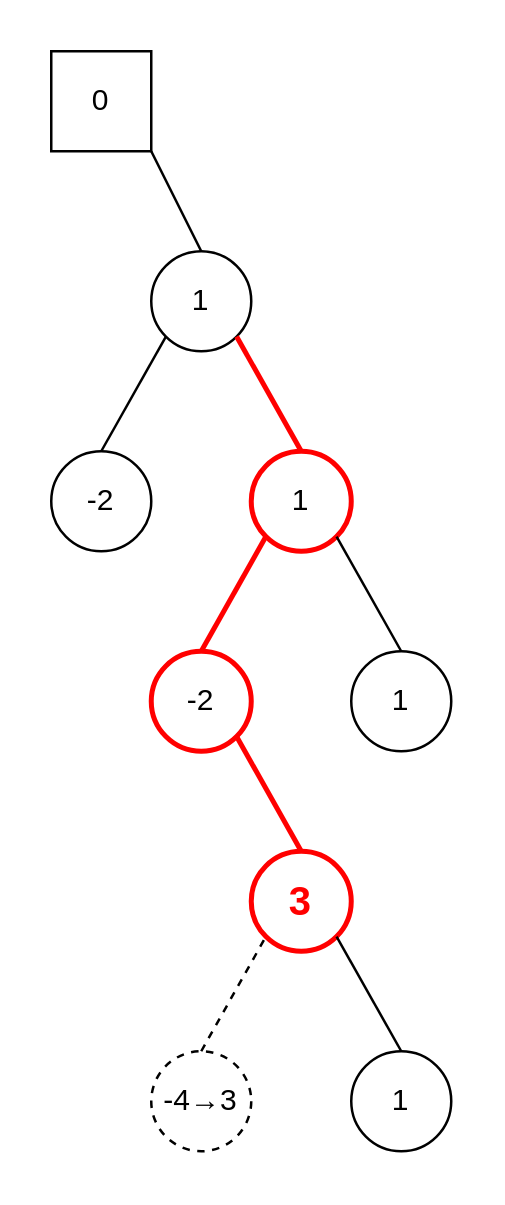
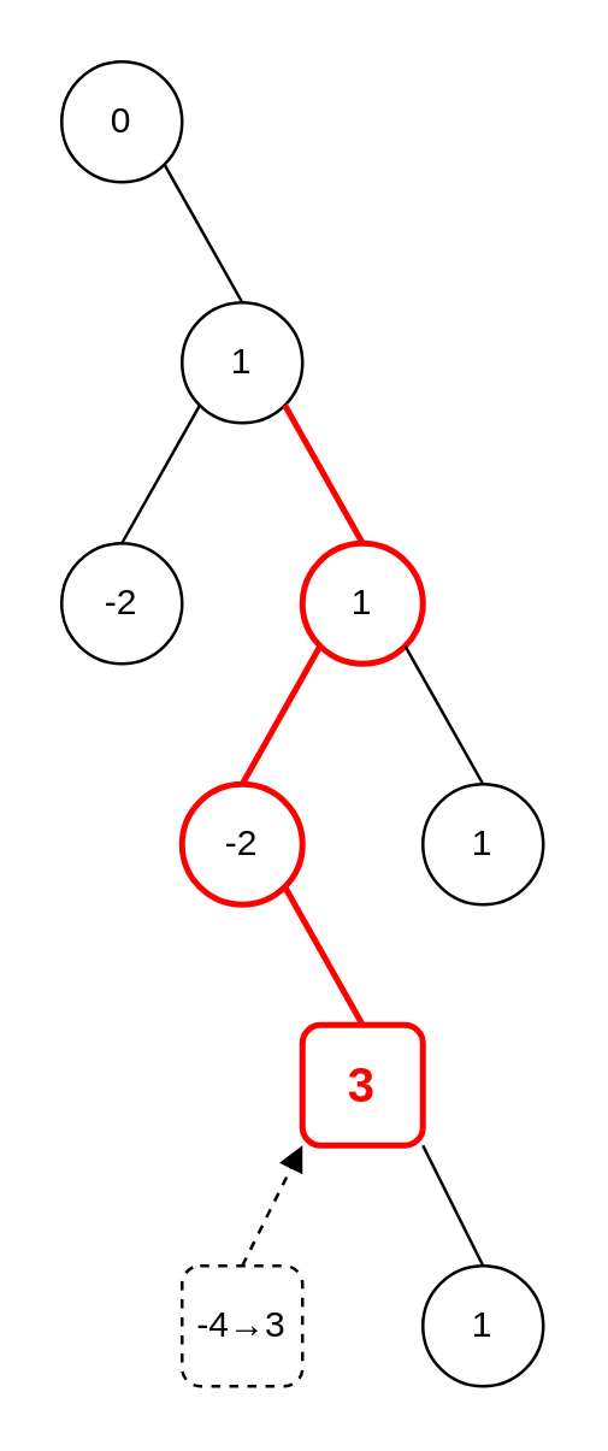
  <mxCell id="0" />
  <mxCell id="1" parent="0" />
- <mxCell id="2" value="0" style="whiteSpace=wrap;html=1;aspect=fixed;rounded=0;" parent="1" vertex="1"><mxGeometry x="20" y="20" width="40" height="40" as="geometry" /></mxCell>
+ <mxCell id="2" value="0" style="ellipse;whiteSpace=wrap;html=1;aspect=fixed;" parent="1" vertex="1"><mxGeometry x="20" y="20" width="40" height="40" as="geometry" /></mxCell>
  <mxCell id="3" value="1" style="ellipse;whiteSpace=wrap;html=1;aspect=fixed;strokeWidth=2;strokeColor=#FF0000;" parent="1" vertex="1"><mxGeometry x="100" y="180" width="40" height="40" as="geometry" /></mxCell>
  <mxCell id="4" value="1" style="ellipse;whiteSpace=wrap;html=1;aspect=fixed;" parent="1" vertex="1"><mxGeometry x="60" y="100" width="40" height="40" as="geometry" /></mxCell>
  <mxCell id="5" value="-2" style="ellipse;whiteSpace=wrap;html=1;aspect=fixed;" parent="1" vertex="1"><mxGeometry x="20" y="180" width="40" height="40" as="geometry" /></mxCell>
  <mxCell id="6" value="" style="endArrow=none;html=1;entryX=1;entryY=1;entryDx=0;entryDy=0;exitX=0.5;exitY=0;exitDx=0;exitDy=0;" parent="1" source="4" target="2" edge="1"><mxGeometry width="50" height="50" relative="1" as="geometry"><mxPoint x="90" y="290" as="sourcePoint" /><mxPoint x="140" y="240" as="targetPoint" /></mxGeometry></mxCell>
  <mxCell id="7" value="" style="endArrow=none;html=1;entryX=0;entryY=1;entryDx=0;entryDy=0;exitX=0.5;exitY=0;exitDx=0;exitDy=0;" parent="1" source="5" target="4" edge="1"><mxGeometry width="50" height="50" relative="1" as="geometry"><mxPoint x="90" y="110" as="sourcePoint" /><mxPoint x="64.142" y="64.142" as="targetPoint" /></mxGeometry></mxCell>
  <mxCell id="8" value="" style="endArrow=none;html=1;entryX=1;entryY=1;entryDx=0;entryDy=0;exitX=0.5;exitY=0;exitDx=0;exitDy=0;strokeWidth=2;strokeColor=#FF0000;" parent="1" source="3" target="4" edge="1"><mxGeometry width="50" height="50" relative="1" as="geometry"><mxPoint x="50" y="190" as="sourcePoint" /><mxPoint x="75.858" y="144.142" as="targetPoint" /></mxGeometry></mxCell>
  <mxCell id="9" value="1" style="ellipse;whiteSpace=wrap;html=1;aspect=fixed;" parent="1" vertex="1"><mxGeometry x="140" y="260" width="40" height="40" as="geometry" /></mxCell>
  <mxCell id="10" value="-2" style="ellipse;whiteSpace=wrap;html=1;aspect=fixed;strokeWidth=2;strokeColor=#FF0000;" parent="1" vertex="1"><mxGeometry x="60" y="260" width="40" height="40" as="geometry" /></mxCell>
  <mxCell id="11" value="" style="endArrow=none;html=1;entryX=1;entryY=1;entryDx=0;entryDy=0;exitX=0.5;exitY=0;exitDx=0;exitDy=0;" parent="1" source="9" target="3" edge="1"><mxGeometry width="50" height="50" relative="1" as="geometry"><mxPoint x="130" y="190" as="sourcePoint" /><mxPoint x="104.142" y="144.142" as="targetPoint" /></mxGeometry></mxCell>
  <mxCell id="12" value="" style="endArrow=none;html=1;entryX=0;entryY=1;entryDx=0;entryDy=0;exitX=0.5;exitY=0;exitDx=0;exitDy=0;strokeWidth=2;strokeColor=#FF0000;" parent="1" source="10" target="3" edge="1"><mxGeometry width="50" height="50" relative="1" as="geometry"><mxPoint x="170" y="270" as="sourcePoint" /><mxPoint x="144.142" y="224.142" as="targetPoint" /></mxGeometry></mxCell>
- <mxCell id="13" value="3" style="ellipse;whiteSpace=wrap;html=1;aspect=fixed;fontSize=16;fontColor=#FF0000;fontStyle=1;strokeWidth=2;strokeColor=#FF0000;" parent="1" vertex="1"><mxGeometry x="100" y="340" width="40" height="40" as="geometry" /></mxCell>
+ <mxCell id="13" value="3" style="whiteSpace=wrap;html=1;aspect=fixed;fontSize=16;fontColor=#FF0000;fontStyle=1;strokeWidth=2;strokeColor=#FF0000;rounded=1;" parent="1" vertex="1"><mxGeometry x="100" y="340" width="40" height="40" as="geometry" /></mxCell>
  <mxCell id="14" value="1" style="ellipse;whiteSpace=wrap;html=1;aspect=fixed;" parent="1" vertex="1"><mxGeometry x="140" y="420" width="40" height="40" as="geometry" /></mxCell>
  <mxCell id="15" value="" style="endArrow=none;html=1;entryX=1;entryY=1;entryDx=0;entryDy=0;exitX=0.5;exitY=0;exitDx=0;exitDy=0;strokeWidth=2;strokeColor=#FF0000;" parent="1" source="13" target="10" edge="1"><mxGeometry width="50" height="50" relative="1" as="geometry"><mxPoint x="70" y="341" as="sourcePoint" /><mxPoint x="115.858" y="224.142" as="targetPoint" /></mxGeometry></mxCell>
  <mxCell id="16" value="" style="endArrow=none;html=1;entryX=1;entryY=1;entryDx=0;entryDy=0;exitX=0.5;exitY=0;exitDx=0;exitDy=0;" parent="1" source="14" target="13" edge="1"><mxGeometry width="50" height="50" relative="1" as="geometry"><mxPoint x="130" y="350" as="sourcePoint" /><mxPoint x="104.142" y="304.142" as="targetPoint" /></mxGeometry></mxCell>
- <mxCell id="17" value="-4→3" style="ellipse;whiteSpace=wrap;html=1;aspect=fixed;dashed=1;" parent="1" vertex="1"><mxGeometry x="60" y="420" width="40" height="40" as="geometry" /></mxCell>
- <mxCell id="18" value="" style="endArrow=none;html=1;entryX=0;entryY=1;entryDx=0;entryDy=0;exitX=0.5;exitY=0;exitDx=0;exitDy=0;dashed=1;" parent="1" source="17" target="13" edge="1"><mxGeometry width="50" height="50" relative="1" as="geometry"><mxPoint x="170" y="430" as="sourcePoint" /><mxPoint x="144.142" y="384.142" as="targetPoint" /></mxGeometry></mxCell>
+ <mxCell id="17" value="-4→3" style="whiteSpace=wrap;html=1;aspect=fixed;dashed=1;rounded=1;" parent="1" vertex="1"><mxGeometry x="60" y="420" width="40" height="40" as="geometry" /></mxCell>
+ <mxCell id="18" value="" style="endArrow=block;html=1;entryX=0;entryY=1;entryDx=0;entryDy=0;exitX=0.5;exitY=0;exitDx=0;exitDy=0;dashed=1;" parent="1" source="17" target="13" edge="1"><mxGeometry width="50" height="50" relative="1" as="geometry"><mxPoint x="170" y="430" as="sourcePoint" /><mxPoint x="144.142" y="384.142" as="targetPoint" /></mxGeometry></mxCell>
